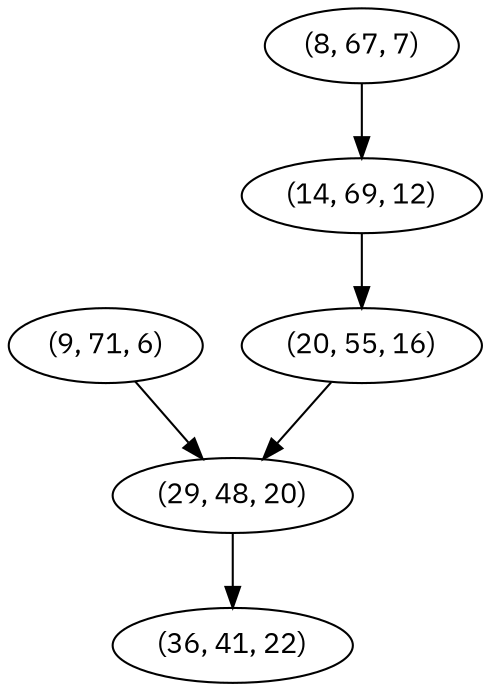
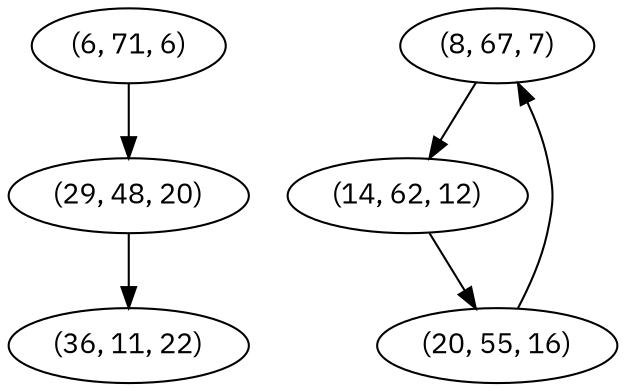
  digraph {
    fontname="IBM Plex Sans"
    node [fontname="IBM Plex Sans"]
    edge [fontname="IBM Plex Sans"]
-   "(6, 71, 6)" [label="(9, 71, 6)"]
+   "(6, 71, 6)"
    "(29, 48, 20)"
    "(8, 67, 7)"
-   "(14, 62, 12)" [label="(14, 69, 12)"]
+   "(14, 62, 12)"
    "(20, 55, 16)"
-   "(36, 41, 22)"
+   "(36, 41, 22)" [label="(36, 11, 22)"]
    "(6, 71, 6)" -> "(29, 48, 20)"
    "(29, 48, 20)" -> "(36, 41, 22)"
    "(8, 67, 7)" -> "(14, 62, 12)"
    "(14, 62, 12)" -> "(20, 55, 16)"
-   "(20, 55, 16)" -> "(29, 48, 20)"
+   "(20, 55, 16)" -> "(8, 67, 7)"
  }
